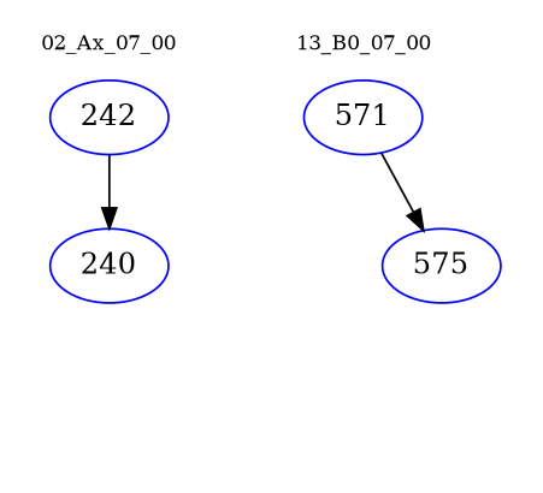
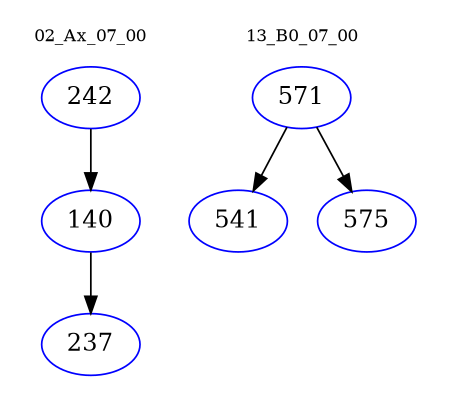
  digraph {
    node [color=blue]
    edge [color=black]
-   n1 [label=240]
+   n1 [label=140]
+   n2 [label=237]
    n3 [label=242]
    n4 [label=571]
+   n5 [label=541]
    n6 [label=575]
    subgraph cluster_1 {
      color=white
      fontsize=10
      label="02_Ax_07_00"
      n1
+     n2
      n3
    }
    subgraph cluster_2 {
      color=white
      fontsize=10
      label="13_B0_07_00"
      n4
+     n5
      n6
    }
+   n1 -> n2
    n3 -> n1
+   n4 -> n5
    n4 -> n6
  }
